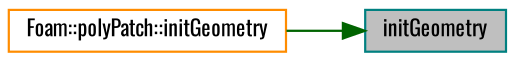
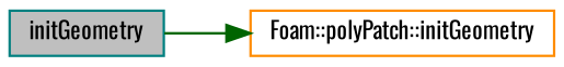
  digraph {
    rankdir=LR
    fontname=Oswald
    node [fontname=Oswald fontsize=10 shape=record]
    n1 [color=teal fillcolor=grey75 fontcolor=black height=0.2 label=initGeometry style=filled width=0.4]
    n2 [color=darkorange height=0.2 label="Foam::polyPatch::initGeometry" width=0.4]
-   n2 -> n1 [color=darkgreen fontname=Oswald fontsize=10 labelfontname=Helvetica labelfontsize=10 style=solid]
+   n1 -> n2 [color=darkgreen fontname=Oswald fontsize=10 labelfontname=Helvetica labelfontsize=10 style=solid]
  }
